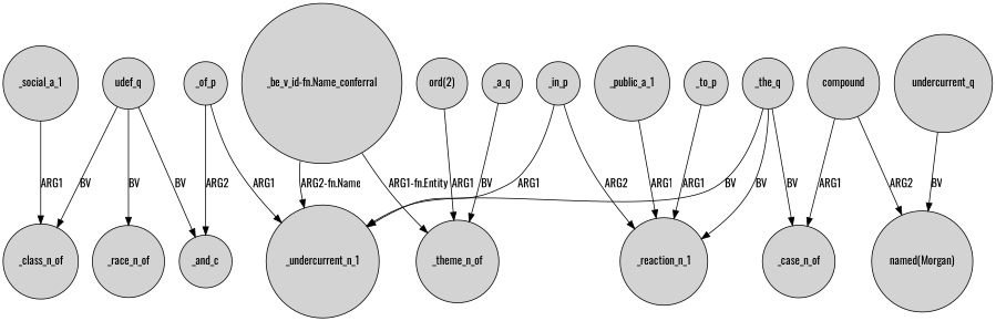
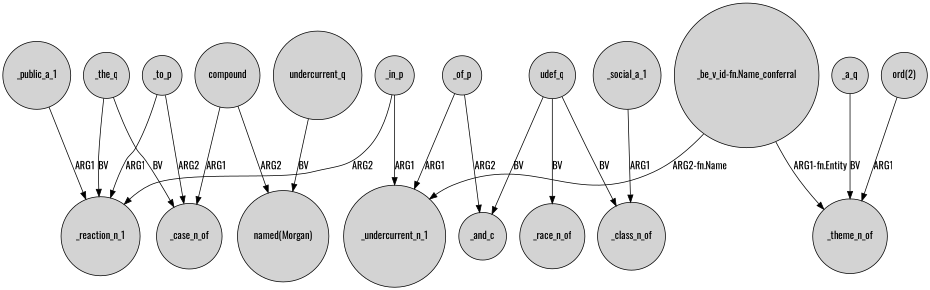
  digraph {
    fontname=Oswald
    node [fontname=Oswald shape=circle style=filled]
    edge [fontname=Oswald]
    _the_q
    _undercurrent_n_1
    _reaction_n_1
    _case_n_of
    _public_a_1
    _of_p
    _and_c
    _to_p
    udef_q
    _class_n_of
    _race_n_of
    compound
    "named(Morgan)"
    "_be_v_id-fn.Name_conferral"
    _theme_n_of
    _social_a_1
    _a_q
    _in_p
    "ord(2)"
    n20 [label=undercurrent_q]
-   _the_q -> _undercurrent_n_1 [label=BV]
    _the_q -> _reaction_n_1 [label=BV]
    _the_q -> _case_n_of [label=BV]
    _public_a_1 -> _reaction_n_1 [label=ARG1]
    _of_p -> _undercurrent_n_1 [label=ARG1]
    _of_p -> _and_c [label=ARG2]
    _to_p -> _reaction_n_1 [label=ARG1]
+   _to_p -> _case_n_of [label=ARG2]
    udef_q -> _and_c [label=BV]
    udef_q -> _class_n_of [label=BV]
    udef_q -> _race_n_of [label=BV]
    compound -> _case_n_of [label=ARG1]
    compound -> "named(Morgan)" [label=ARG2]
    "_be_v_id-fn.Name_conferral" -> _undercurrent_n_1 [label="ARG2-fn.Name"]
    "_be_v_id-fn.Name_conferral" -> _theme_n_of [label="ARG1-fn.Entity"]
    _social_a_1 -> _class_n_of [label=ARG1]
    _a_q -> _theme_n_of [label=BV]
    _in_p -> _undercurrent_n_1 [label=ARG1]
    _in_p -> _reaction_n_1 [label=ARG2]
    "ord(2)" -> _theme_n_of [label=ARG1]
    n20 -> "named(Morgan)" [label=BV]
  }
